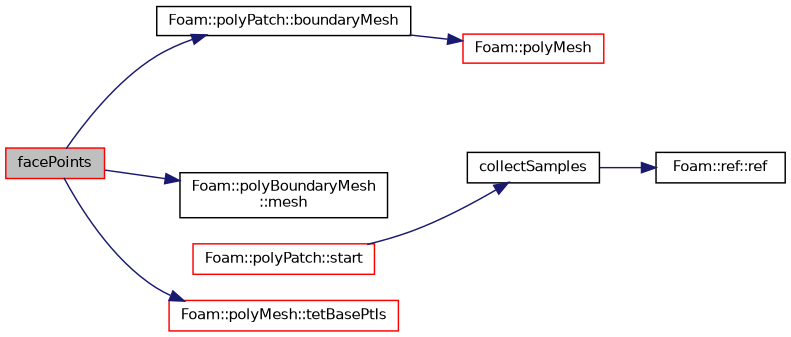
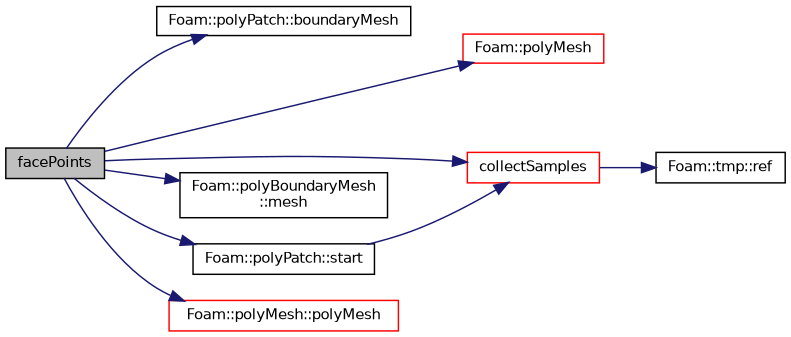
  digraph {
    rankdir=LR
    node [color=black fontname=Helvetica fontsize=10 shape=record]
    edge [color=midnightblue fontname=Helvetica fontsize=10 labelfontname=Helvetica labelfontsize=10 style=solid]
-   n1 [color=red fillcolor=grey75 fontcolor=black height=0.2 label=facePoints style=filled width=0.4]
+   n1 [fillcolor=grey75 fontcolor=black height=0.2 label=facePoints style=filled width=0.4]
    n2 [height=0.2 label="Foam::polyPatch::boundaryMesh" width=0.4]
-   n3 [height=0.2 label=collectSamples width=0.4]
+   n3 [color=red height=0.2 label=collectSamples width=0.4]
    n4 [color=red height=0.2 label="Foam::polyMesh" width=0.4]
    n5 [height=0.2 label="Foam::polyBoundaryMesh\l::mesh" width=0.4]
-   n6 [color=red height=0.2 label="Foam::polyPatch::start" width=0.4]
-   n7 [color=red height=0.2 label="Foam::polyMesh::tetBasePtIs" width=0.4]
-   n8 [height=0.2 label="Foam::ref::ref" width=0.4]
+   n6 [height=0.2 label="Foam::polyPatch::start" width=0.4]
+   n7 [color=red height=0.2 label="Foam::polyMesh::polyMesh" width=0.4]
+   n8 [height=0.2 label="Foam::tmp::ref" width=0.4]
    n1 -> n2
-   n2 -> n4
+   n1 -> n3
+   n1 -> n4
    n1 -> n5
+   n1 -> n6
    n1 -> n7
    n3 -> n8
    n6 -> n3
  }
